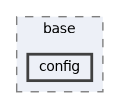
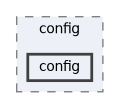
  digraph {
    compound=true
    n1 [color=grey25 fillcolor="#edf0f7" fontname=Helvetica fontsize=10 height=0.2 label=config shape=box style="filled,bold" width=0.4]
    subgraph cluster_1 {
      bgcolor="#edf0f7"
      fontname=Helvetica
      fontsize=10
-     label=base
+     label=config
      pencolor=grey50
      style="filled,dashed"
      n1
    }
  }
